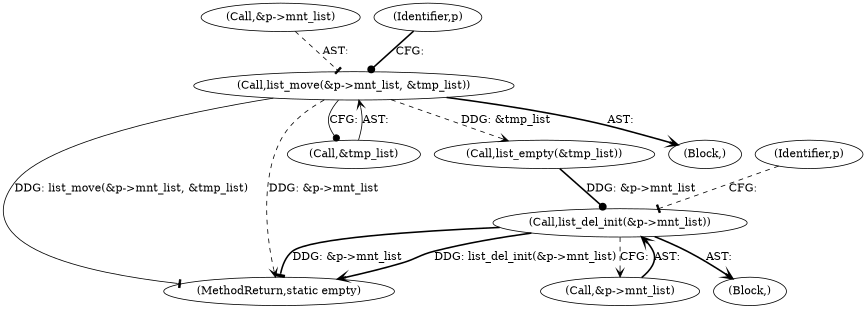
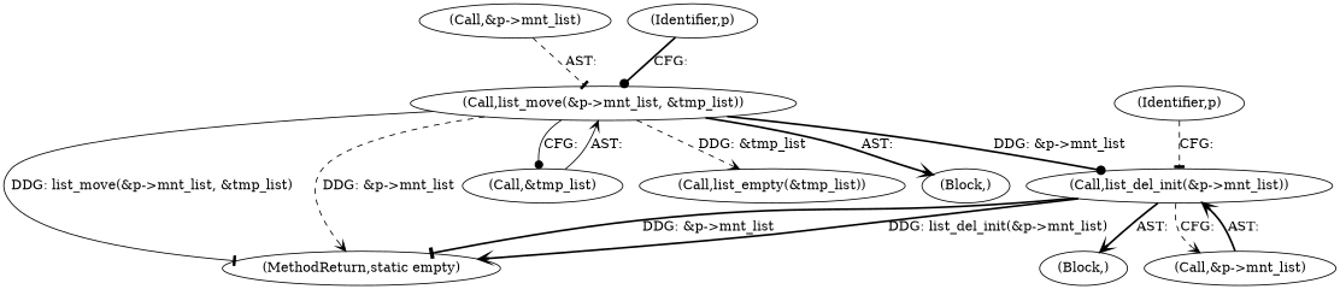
  digraph {
    edge [arrowhead=vee style=bold]
    n1 [label="(Call,list_del_init(&p->mnt_list))"]
    n2 [label="(Call,&p->mnt_list)"]
    n3 [label="(MethodReturn,static empty)"]
    n4 [label="(Block,)"]
    n5 [label="(Call,list_move(&p->mnt_list, &tmp_list))"]
    n6 [label="(Call,&tmp_list)"]
    n7 [label="(Call,list_empty(&tmp_list))"]
    n8 [label="(Block,)"]
    n9 [label="(Call,&p->mnt_list)"]
    n10 [label="(Identifier,p)"]
    n11 [label="(Identifier,p)"]
    n1 -> n2 [label="CFG: " style=dashed]
    n1 -> n3 [arrowhead=tee label="DDG: &p->mnt_list"]
    n1 -> n3 [label="DDG: list_del_init(&p->mnt_list)"]
    n1 -> n4 [label="AST: "]
    n2 -> n1 [label="AST: "]
-   n7 -> n1 [arrowhead=dot label="DDG: &p->mnt_list"]
+   n5 -> n1 [arrowhead=dot label="DDG: &p->mnt_list"]
    n5 -> n3 [arrowhead=tee label="DDG: list_move(&p->mnt_list, &tmp_list)" style=solid]
    n5 -> n3 [label="DDG: &p->mnt_list" style=dashed]
    n5 -> n6 [arrowhead=dot label="CFG: " style=solid]
    n5 -> n7 [label="DDG: &tmp_list" style=dashed]
    n5 -> n8 [label="AST: "]
    n6 -> n5 [label="AST: " style=solid]
    n9 -> n5 [arrowhead=tee label="AST: " style=dashed]
    n10 -> n5 [arrowhead=dot label="CFG: "]
    n11 -> n1 [arrowhead=tee label="CFG: " style=dashed]
  }
